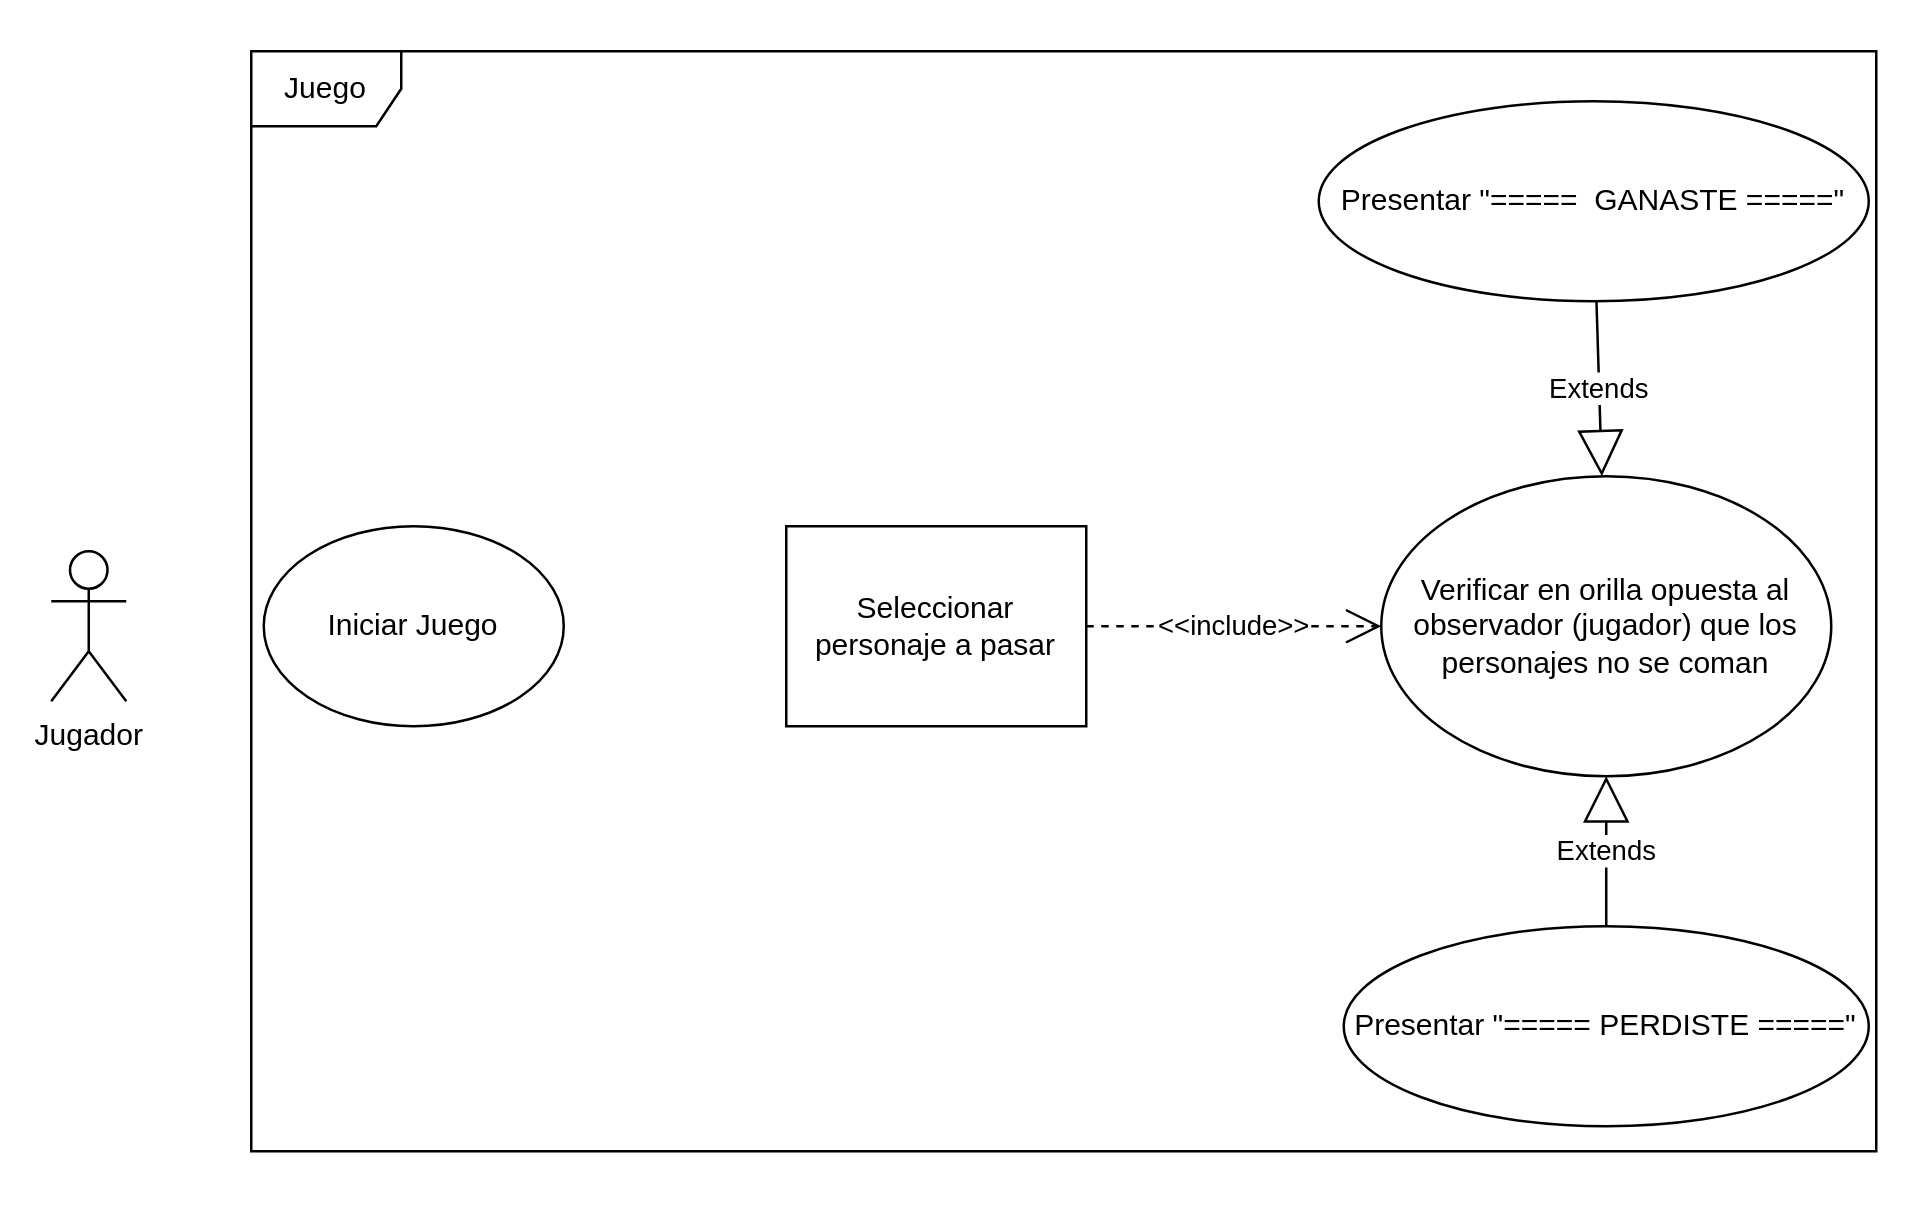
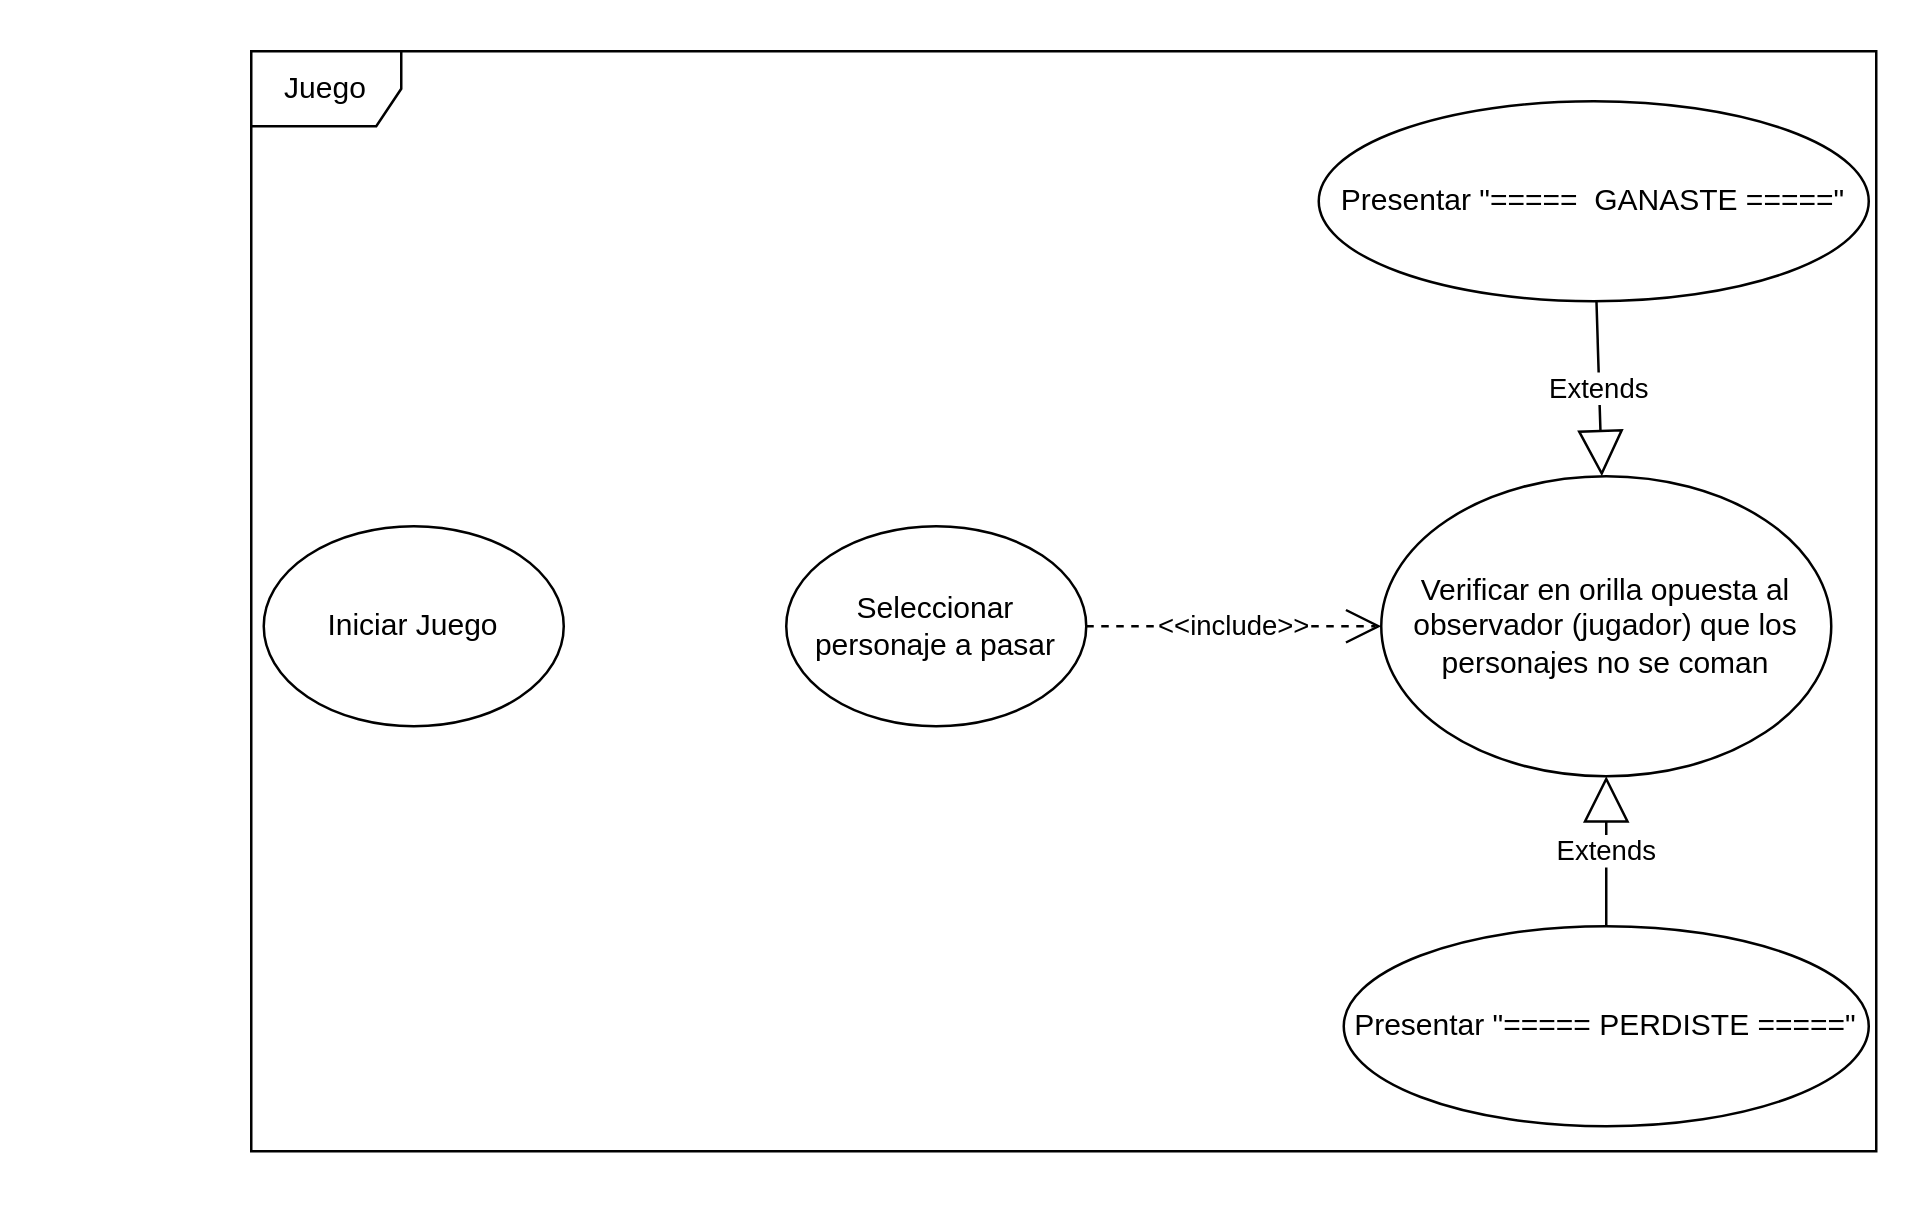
  <mxCell id="0" />
  <mxCell id="1" parent="0" />
  <mxCell id="2" value="Juego" style="shape=umlFrame;whiteSpace=wrap;html=1;" parent="1" vertex="1"><mxGeometry x="100" y="20" width="650" height="440" as="geometry" /></mxCell>
- <mxCell id="3" value="Jugador" style="shape=umlActor;verticalLabelPosition=bottom;verticalAlign=top;html=1;outlineConnect=0;" parent="1" vertex="1"><mxGeometry x="20" y="220" width="30" height="60" as="geometry" /></mxCell>
  <mxCell id="4" value="Iniciar Juego" style="ellipse;whiteSpace=wrap;html=1;" parent="1" vertex="1"><mxGeometry x="105" y="210" width="120" height="80" as="geometry" /></mxCell>
- <mxCell id="5" value="Seleccionar personaje a pasar" style="whiteSpace=wrap;html=1;rounded=0;" parent="1" vertex="1"><mxGeometry x="314" y="210" width="120" height="80" as="geometry" /></mxCell>
+ <mxCell id="5" value="Seleccionar personaje a pasar" style="ellipse;whiteSpace=wrap;html=1;" parent="1" vertex="1"><mxGeometry x="314" y="210" width="120" height="80" as="geometry" /></mxCell>
  <mxCell id="6" value="Verificar en orilla opuesta al observador (jugador) que los personajes no se coman" style="ellipse;whiteSpace=wrap;html=1;" parent="1" vertex="1"><mxGeometry x="552" y="190" width="180" height="120" as="geometry" /></mxCell>
  <mxCell id="7" value="Presentar &quot;=====&amp;nbsp; GANASTE =====&quot;" style="ellipse;whiteSpace=wrap;html=1;" parent="1" vertex="1"><mxGeometry x="527" y="40" width="220" height="80" as="geometry" /></mxCell>
  <mxCell id="8" value="Presentar &quot;===== PERDISTE =====&quot;" style="ellipse;whiteSpace=wrap;html=1;" parent="1" vertex="1"><mxGeometry x="537" y="370" width="210" height="80" as="geometry" /></mxCell>
  <mxCell id="9" value="&amp;lt;&amp;lt;include&amp;gt;&amp;gt;" style="endArrow=open;endSize=12;dashed=1;html=1;" parent="1" source="5" target="6" edge="1"><mxGeometry width="160" relative="1" as="geometry"><mxPoint x="235" y="260" as="sourcePoint" /><mxPoint x="290" y="260" as="targetPoint" /></mxGeometry></mxCell>
  <mxCell id="10" value="Extends" style="endArrow=block;endSize=16;endFill=0;html=1;" parent="1" source="7" target="6" edge="1"><mxGeometry width="160" relative="1" as="geometry"><mxPoint x="407" y="200" as="sourcePoint" /><mxPoint x="567" y="200" as="targetPoint" /></mxGeometry></mxCell>
  <mxCell id="11" value="Extends" style="endArrow=block;endSize=16;endFill=0;html=1;" parent="1" source="8" target="6" edge="1"><mxGeometry width="160" relative="1" as="geometry"><mxPoint x="652" y="130" as="sourcePoint" /><mxPoint x="652" y="200" as="targetPoint" /></mxGeometry></mxCell>
